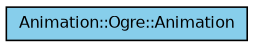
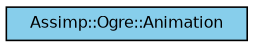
  digraph {
    rankdir=LR
-   n1 [color=black fillcolor=skyblue fontname=Helvetica fontsize=10 height=0.2 label="Animation::Ogre::Animation" shape=record style=filled width=0.4]
+   n1 [color=black fillcolor=skyblue fontname=Helvetica fontsize=10 height=0.2 label="Assimp::Ogre::Animation" shape=record style=filled width=0.4]
  }
